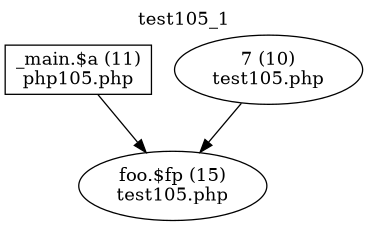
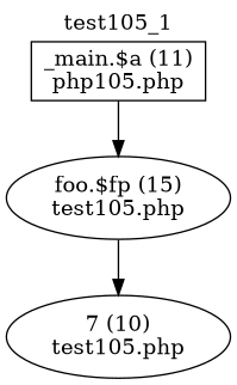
  digraph {
    label=test105_1
    labelloc=t
    node [shape=ellipse]
    n1 [label="_main.$a (11)\nphp105.php" shape=box]
    n2 [label="foo.$fp (15)\ntest105.php"]
    n3 [label="7 (10)\ntest105.php"]
    n1 -> n2
-   n3 -> n2
+   n2 -> n3
  }
